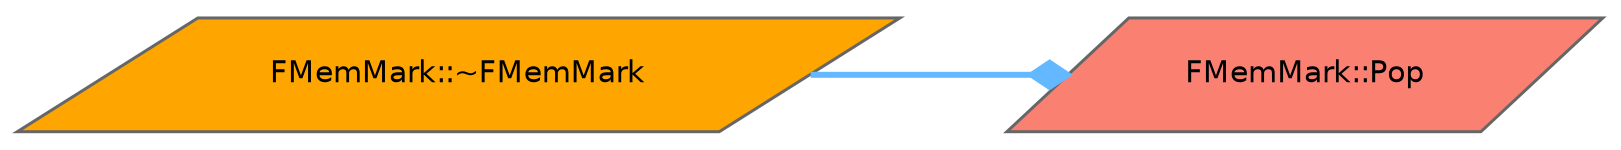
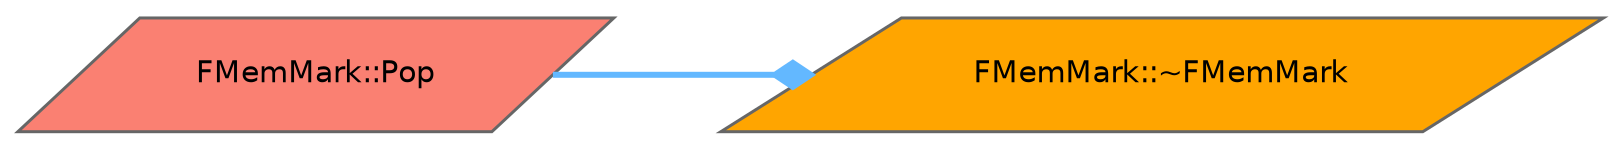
  digraph {
    rankdir=LR
    node [fontname=Helvetica fontsize=10 shape=parallelogram style=filled]
    n1 [color=gray40 fillcolor=orange fontcolor=black height=0.2 label="FMemMark::~FMemMark" width=0.4]
    n2 [color=grey40 fillcolor=salmon height=0.2 label="FMemMark::Pop" width=0.4]
-   n1 -> n2 [color=steelblue1 fontname=Helvetica fontsize=10 labelfontname=Helvetica labelfontsize=10 style=bold arrowhead=diamond]
+   n2 -> n1 [color=steelblue1 fontname=Helvetica fontsize=10 labelfontname=Helvetica labelfontsize=10 style=bold arrowhead=diamond]
  }
